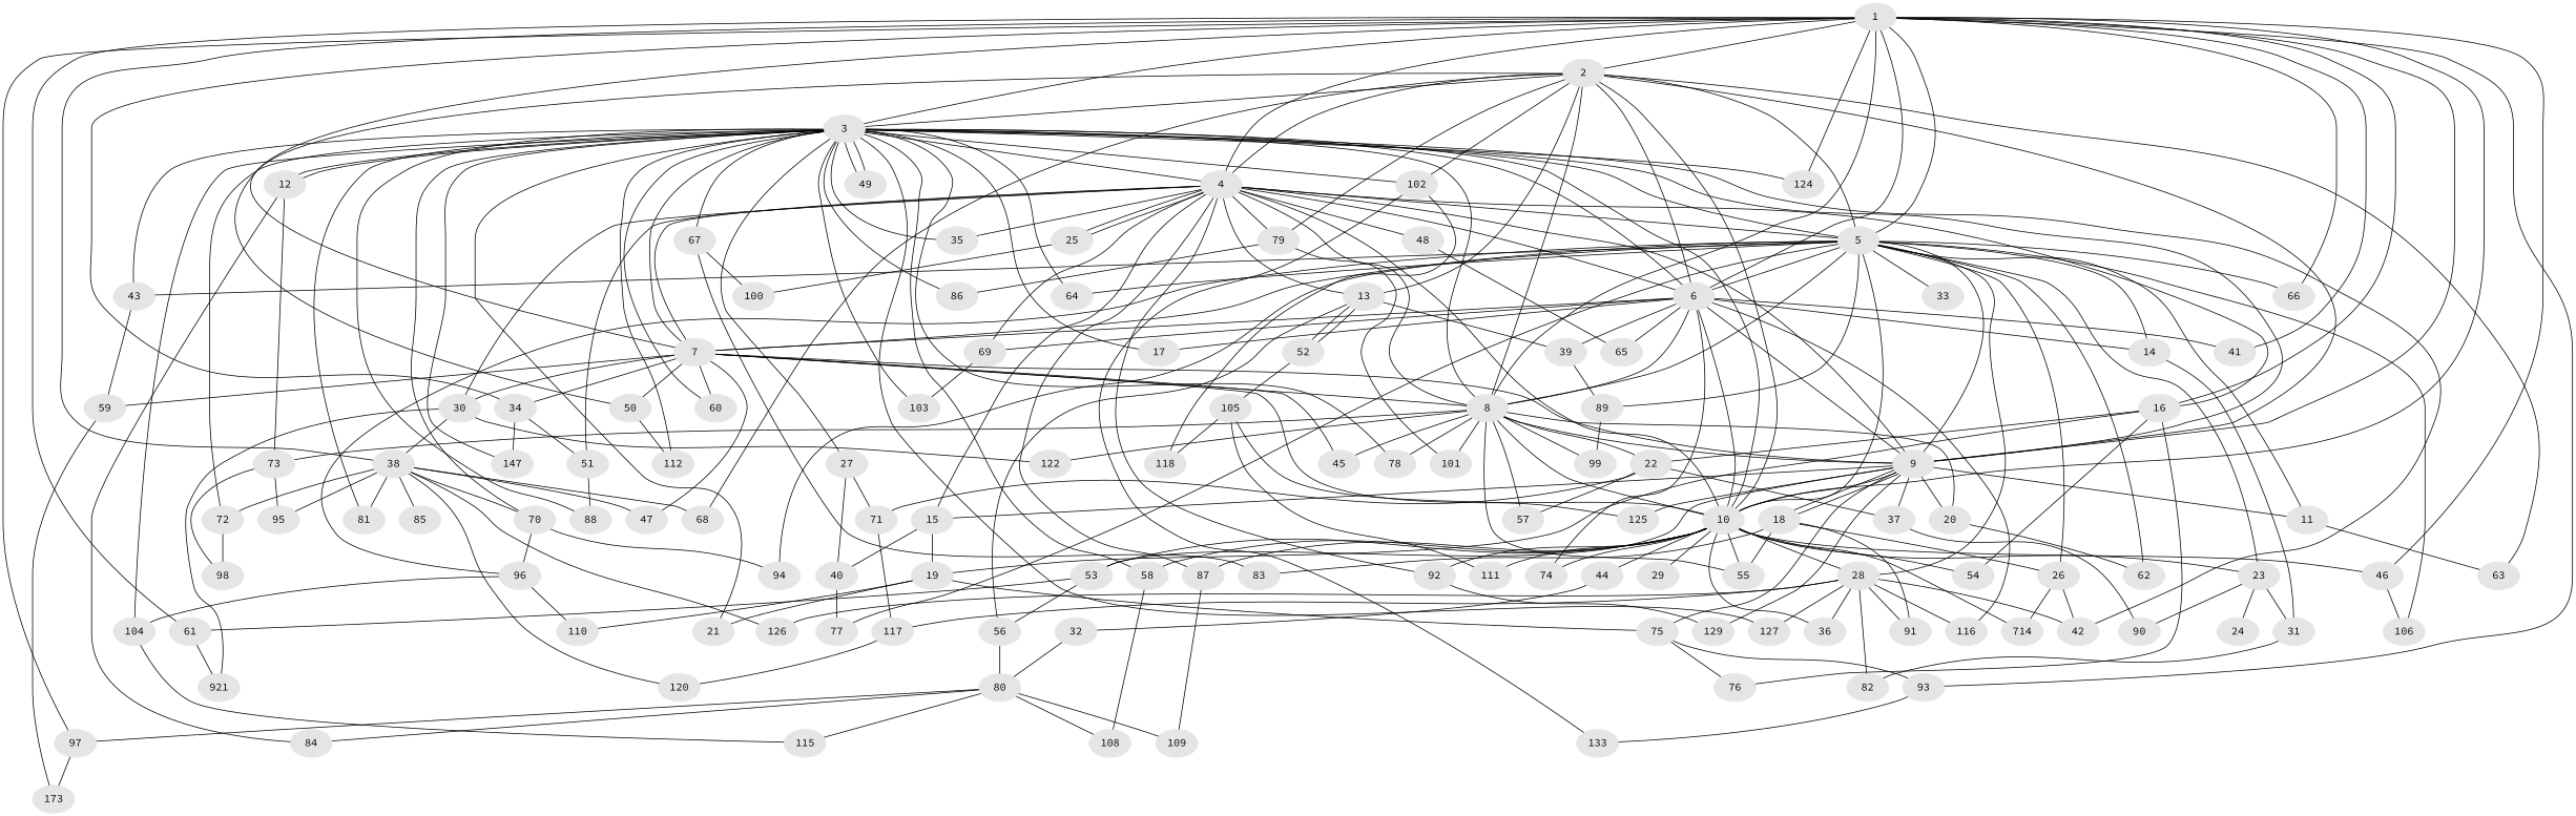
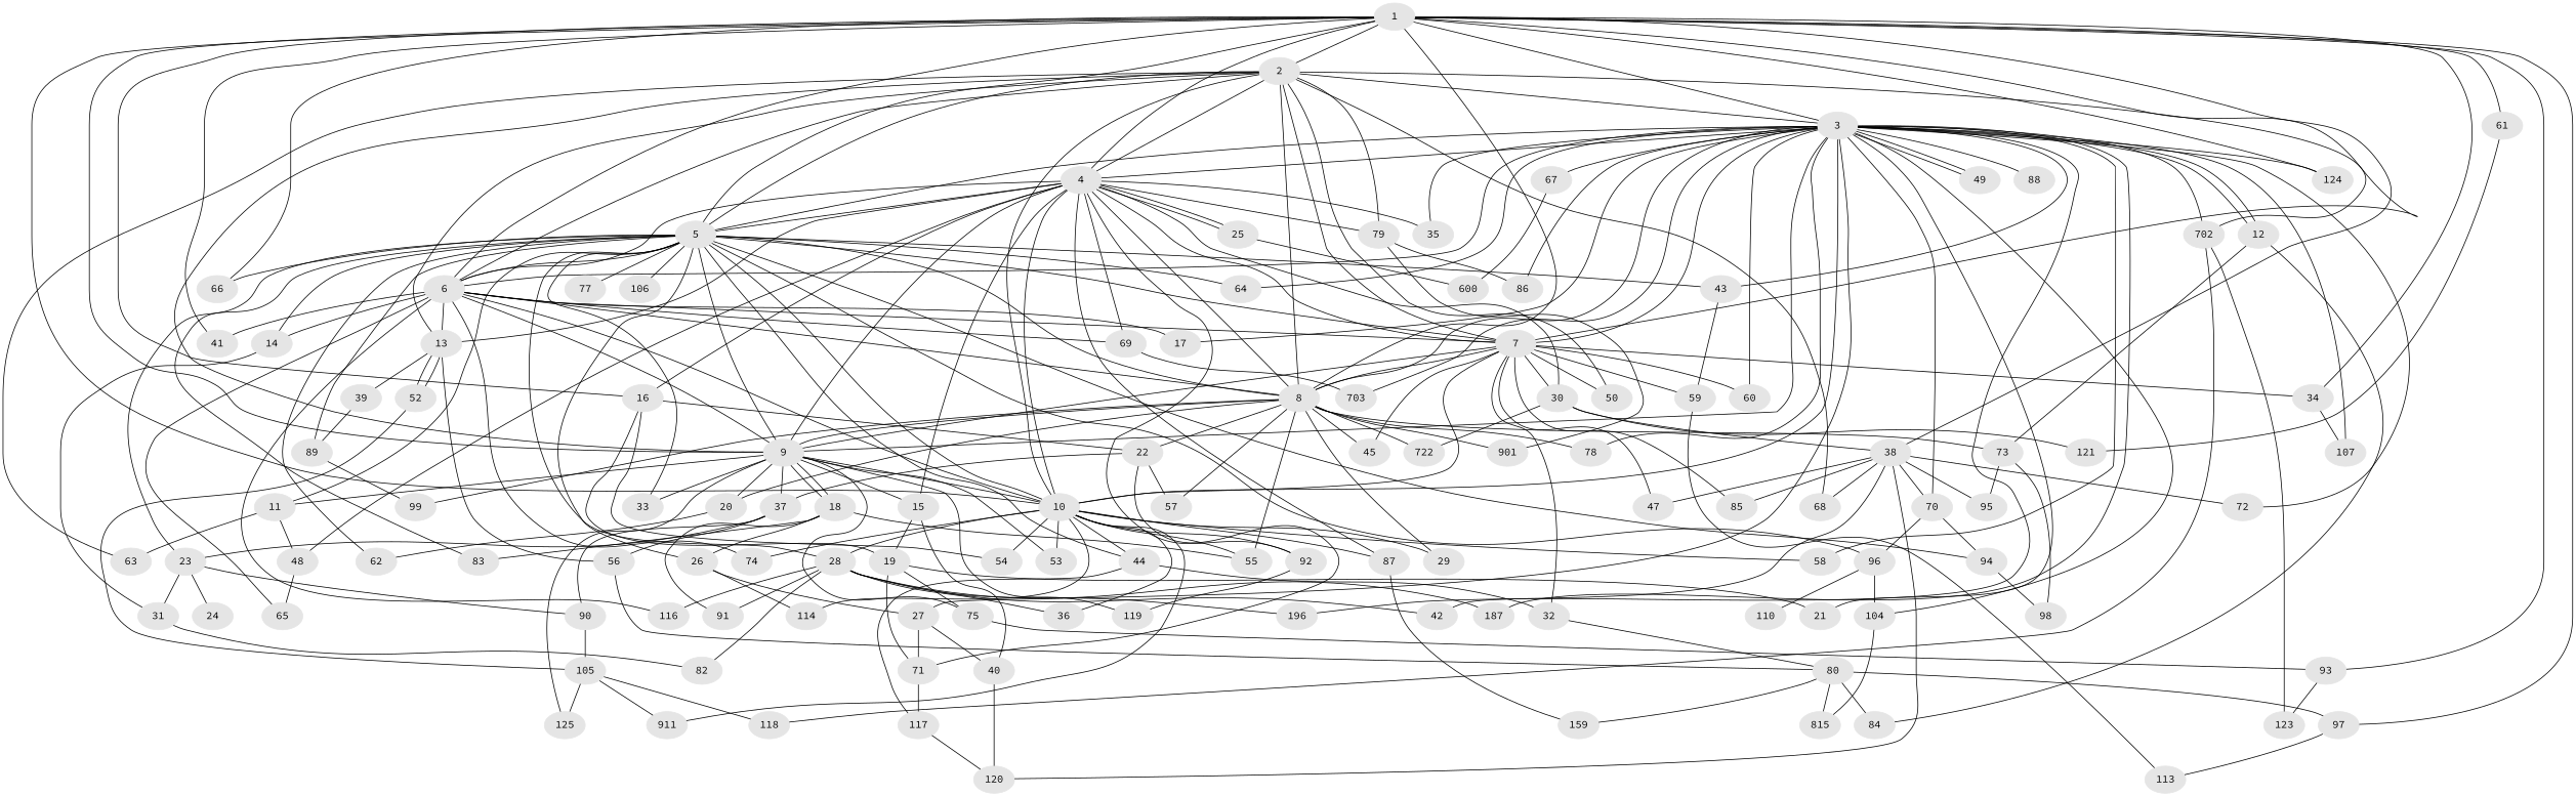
  graph {
    fontname="Source Code Pro"
    node [color=gray90 fontname="Source Code Pro" style=filled]
    edge [fontname="Source Code Pro"]
    1
    2
    3
    4
    5
    6
    7
    8
    9
    10
    16
    34
    38
    41
-   46
    61
    66
    93
    97
    124
    13
    50
    63
    68
    79
-   102
+   102 [label=702]
    12
    17
    21
    27
    35
    42
    43
    49
    58
    60
    64
    67
    70
    72
    78
-   81
    86
    88
-   103
+   103 [label=703]
    104
-   107 [label=147]
-   112
-   127
+   107
+   127 [label=187]
    15
    25
    30
    48
-   51
    69
    87
    92
    11
    14
    23
    26
    28
    33
    44
    62
    77
    83
    89
    94
    96
    106
    39
    65
    74
    116
    32
    45
    47
    59
    85
    20
    22
    57
    73
    99
-   101
-   122
+   101 [label=901]
+   122 [label=722]
    55
    18
    37
    53
    75
-   119 [label=129]
+   119
    125
    29
    36
    54
-   111
-   114 [label=714]
+   111 [label=911]
+   114
    19
-   76
-   126
+   126 [label=196]
    95
    120
-   121 [label=921]
-   123 [label=133]
-   113 [label=173]
+   121
+   123
+   113
    52
    56
    118
    84
    40
    71
-   108
-   100
-   115
-   109
+   100 [label=600]
+   115 [label=815]
+   109 [label=159]
    31
    24
    90
    91
    82
    117
    98
    110
    80
    105
    1 -- 2
    1 -- 3
    1 -- 4
    1 -- 5
    1 -- 6
    1 -- 7
    1 -- 8
    1 -- 9
    1 -- 10
    1 -- 16
    1 -- 34
    1 -- 38
    1 -- 41
-   1 -- 46
    1 -- 61
    1 -- 66
    1 -- 93
    1 -- 97
    1 -- 124
    2 -- 3
    2 -- 4
    2 -- 5
    2 -- 6
+   2 -- 7
    2 -- 8
    2 -- 9
    2 -- 10
    2 -- 13
    2 -- 50
    2 -- 63
    2 -- 68
    2 -- 79
    2 -- 102
    3 -- 4
    3 -- 5
    3 -- 6
    3 -- 7
    3 -- 8
    3 -- 9
    3 -- 10
    3 -- 124
    3 -- 102
    3 -- 12
    3 -- 12
    3 -- 17
    3 -- 21
    3 -- 27
    3 -- 35
    3 -- 42
    3 -- 43
    3 -- 49
    3 -- 49
    3 -- 58
    3 -- 60
    3 -- 64
    3 -- 67
    3 -- 70
    3 -- 72
    3 -- 78
-   3 -- 81
    3 -- 86
    3 -- 88
    3 -- 103
    3 -- 104
    3 -- 107
-   3 -- 112
    3 -- 127
    4 -- 5
    4 -- 6
    4 -- 7
    4 -- 8
    4 -- 9
    4 -- 10
    4 -- 16
    4 -- 13
    4 -- 79
    4 -- 35
    4 -- 15
    4 -- 25
    4 -- 25
    4 -- 30
    4 -- 48
-   4 -- 51
    4 -- 69
    4 -- 87
    4 -- 92
    5 -- 6
    5 -- 7
    5 -- 8
    5 -- 9
    5 -- 10
    5 -- 66
    5 -- 43
    5 -- 64
    5 -- 11
    5 -- 14
    5 -- 23
    5 -- 26
    5 -- 28
    5 -- 33
+   5 -- 44
    5 -- 62
    5 -- 77
-   67 -- 83
+   5 -- 83
    5 -- 89
    5 -- 94
    5 -- 96
    5 -- 106
    6 -- 7
    6 -- 8
    6 -- 9
    6 -- 10
    6 -- 41
    6 -- 17
    6 -- 69
    6 -- 14
-   6 -- 39
+   6 -- 13
    6 -- 65
    6 -- 74
    6 -- 116
    7 -- 8
    7 -- 9
    7 -- 10
    7 -- 34
    7 -- 50
    7 -- 60
    7 -- 30
+   7 -- 32
    7 -- 45
    7 -- 47
    7 -- 59
+   7 -- 85
    8 -- 9
-   8 -- 10
+   8 -- 29
    8 -- 78
    8 -- 45
    8 -- 20
    8 -- 22
    8 -- 57
    8 -- 73
    8 -- 99
    8 -- 101
    8 -- 122
    8 -- 55
    9 -- 10
    9 -- 15
    9 -- 11
+   9 -- 33
    9 -- 20
    9 -- 18
    9 -- 18
    9 -- 37
    9 -- 53
    9 -- 75
    9 -- 119
    9 -- 125
-   10 -- 46
    10 -- 58
    10 -- 87
    10 -- 92
-   10 -- 23
+   37 -- 23
    10 -- 28
    10 -- 44
    10 -- 74
    10 -- 55
    10 -- 53
    10 -- 29
    10 -- 36
    10 -- 54
    10 -- 111
    10 -- 114
    16 -- 22
    16 -- 54
    16 -- 19
-   16 -- 76
    34 -- 107
-   34 -- 51
    38 -- 68
    38 -- 70
    38 -- 72
-   38 -- 81
    38 -- 47
    38 -- 85
    38 -- 126
    38 -- 95
    38 -- 120
-   46 -- 106
    61 -- 121
    93 -- 123
    97 -- 113
    13 -- 39
    13 -- 52
    13 -- 52
    13 -- 56
-   50 -- 112
    79 -- 86
    79 -- 101
    102 -- 123
    102 -- 118
    12 -- 73
    12 -- 84
    27 -- 40
    27 -- 71
    43 -- 59
-   58 -- 108
    67 -- 100
    70 -- 94
    70 -- 96
    104 -- 115
    15 -- 19
    15 -- 40
    25 -- 100
    30 -- 38
    30 -- 122
    30 -- 121
    48 -- 65
-   51 -- 88
    69 -- 103
    87 -- 109
    92 -- 119
    11 -- 63
+   11 -- 48
    14 -- 31
    23 -- 31
    23 -- 24
    23 -- 90
-   26 -- 42
+   26 -- 27
    26 -- 114
    28 -- 42
    28 -- 127
    28 -- 116
    28 -- 36
    28 -- 126
    28 -- 91
    28 -- 82
-   28 -- 117
+   44 -- 117
    44 -- 32
    89 -- 99
-   72 -- 98
+   94 -- 98
    96 -- 104
    96 -- 110
    39 -- 89
    32 -- 80
    59 -- 113
    20 -- 62
    22 -- 57
    22 -- 37
    22 -- 71
    73 -- 95
    73 -- 98
    18 -- 26
    18 -- 83
    18 -- 55
    18 -- 91
    37 -- 90
-   53 -- 61
-   53 -- 56
+   37 -- 56
    75 -- 93
-   75 -- 76
    19 -- 21
    19 -- 75
-   19 -- 110
+   19 -- 71
    52 -- 105
    56 -- 80
-   40 -- 77
+   40 -- 120
    71 -- 117
    31 -- 82
+   90 -- 105
    117 -- 120
    80 -- 97
    80 -- 84
-   80 -- 108
    80 -- 115
    80 -- 109
    105 -- 125
    105 -- 111
    105 -- 118
  }
